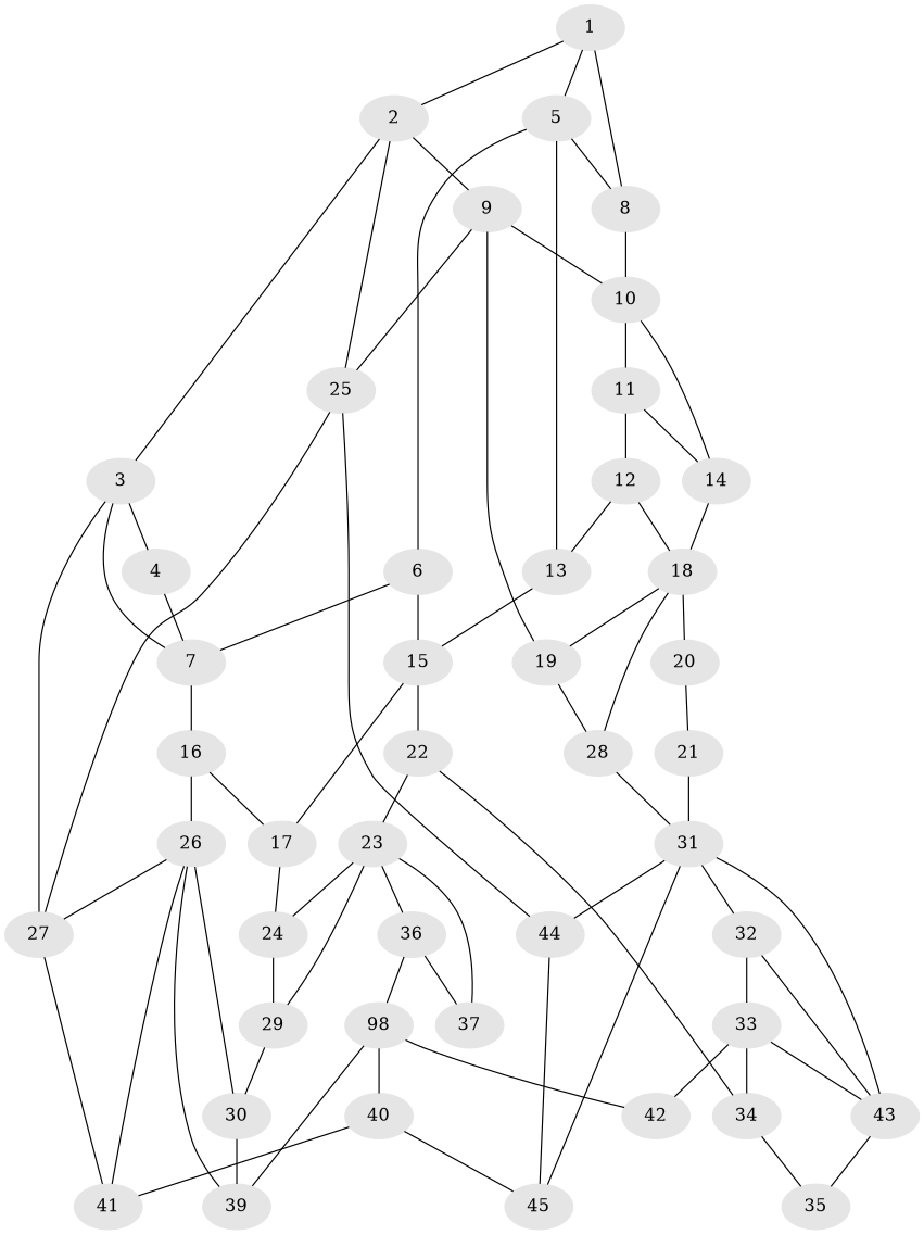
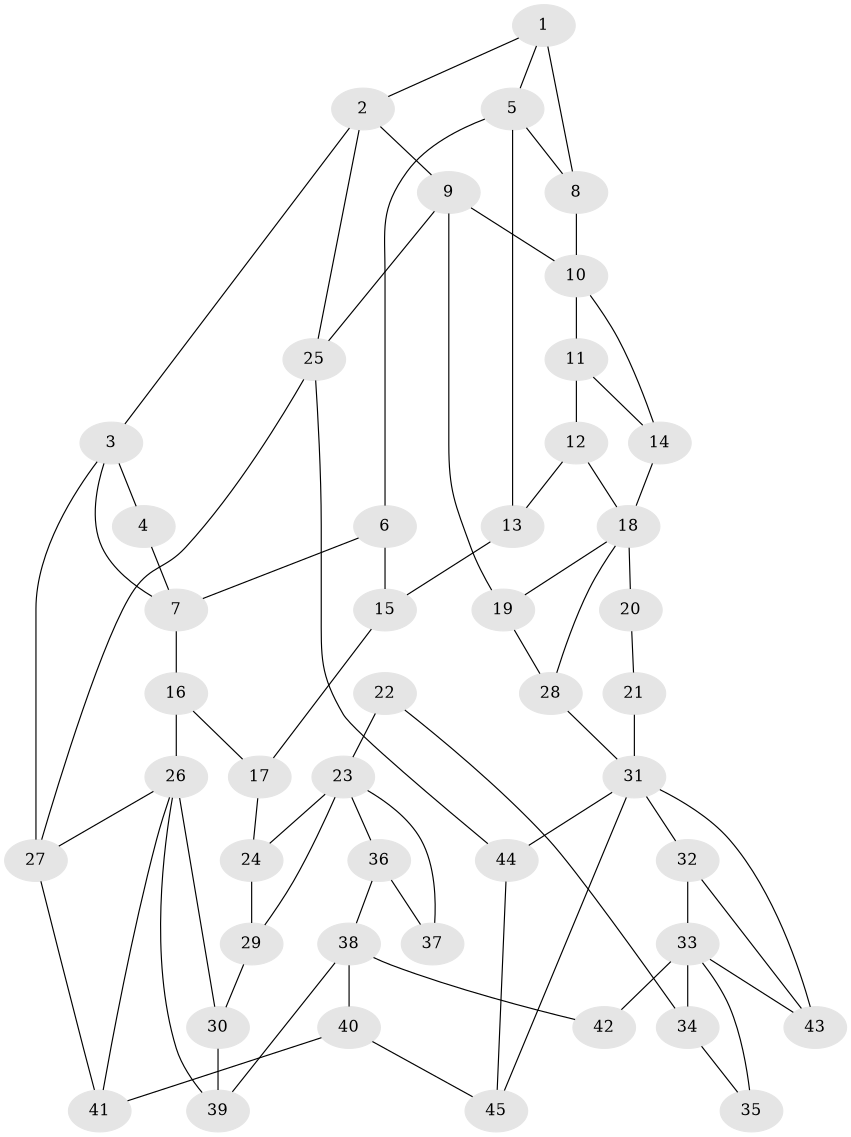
  graph {
    node [color=gray90 style=filled]
    edge [weight=1.0]
    1
    2
    5
    8
    3
    9
    25
    6
    13
    10
    4
    7
    27
    19
    44
    16
    41
    15
    17
    22
    26
    11
    14
    28
    12
    18
    20
    21
    31
    24
    23
    34
    30
    39
    29
    32
    43
    45
    36
    37
    35
-   38 [label=98]
+   38
    33
    42
    40
    1 -- 2
    1 -- 5
    1 -- 8 [weight=2.0]
    2 -- 3
    2 -- 9
    2 -- 25
    5 -- 8
    5 -- 6 [weight=2.0]
    5 -- 13
    8 -- 10 [weight=2.0]
    3 -- 4
    3 -- 7
    3 -- 27
    9 -- 25
    9 -- 10 [weight=2.0]
    9 -- 19
    25 -- 27
    25 -- 44
    6 -- 7 [weight=2.0]
    6 -- 15 [weight=2.0]
    13 -- 15 [weight=2.0]
    10 -- 11
    10 -- 14
    4 -- 7
    7 -- 16
    27 -- 41
    19 -- 28
    44 -- 45
    16 -- 17
    16 -- 26 [weight=2.0]
    15 -- 17
-   15 -- 22
    17 -- 24
    22 -- 23
    22 -- 34
    26 -- 27
    26 -- 41
    26 -- 30
    26 -- 39
    11 -- 14
    11 -- 12
    14 -- 18
    28 -- 31
    12 -- 13
    12 -- 18
    18 -- 19
    18 -- 28
    18 -- 20 [weight=2.0]
    20 -- 21
    21 -- 31
    31 -- 44
    31 -- 32
    31 -- 43
    31 -- 45
    24 -- 29
    23 -- 24
    23 -- 29
    23 -- 36
    23 -- 37 [weight=2.0]
    34 -- 35
    30 -- 39
    29 -- 30
    32 -- 43
    32 -- 33
    36 -- 37
    36 -- 38 [weight=2.0]
    38 -- 39
    38 -- 42 [weight=2.0]
    38 -- 40
    33 -- 34
    33 -- 43
-   43 -- 35
+   33 -- 35
    33 -- 42 [weight=2.0]
    40 -- 41
    40 -- 45
  }
